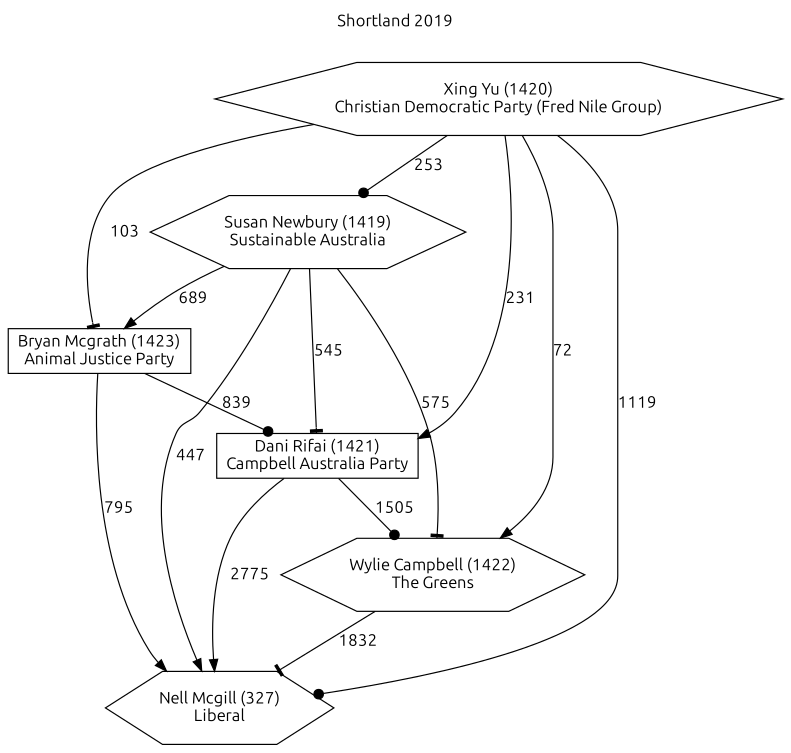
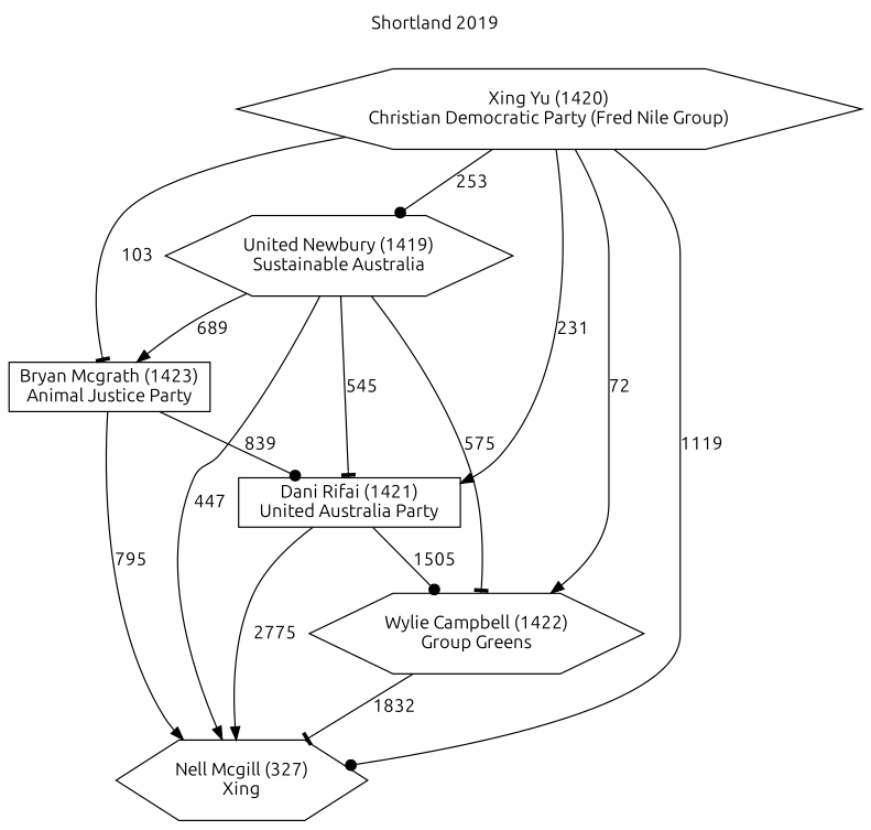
  digraph {
    fontname=Ubuntu
    label="Shortland 2019"
    labelloc=t
    mclimit=10
    node [fontname=Ubuntu shape=hexagon]
    edge [arrowhead=normal fontname=Ubuntu]
-   n1 [label="Nell Mcgill (327)\nLiberal"]
-   n2 [label="Wylie Campbell (1422)\nThe Greens"]
-   n3 [label="Dani Rifai (1421)\nCampbell Australia Party" shape=box]
+   n1 [label="Nell Mcgill (327)\nXing"]
+   n2 [label="Wylie Campbell (1422)\nGroup Greens"]
+   n3 [label="Dani Rifai (1421)\nUnited Australia Party" shape=box]
    n4 [label="Bryan Mcgrath (1423)\nAnimal Justice Party" shape=box]
-   n5 [label="Susan Newbury (1419)\nSustainable Australia"]
+   n5 [label="United Newbury (1419)\nSustainable Australia"]
    n6 [label="Xing Yu (1420)\nChristian Democratic Party (Fred Nile Group)"]
    n2 -> n1 [arrowhead=tee label=1832]
    n3 -> n1 [label=2775]
    n3 -> n2 [arrowhead=dot label=1505]
    n4 -> n1 [label=795]
    n4 -> n3 [arrowhead=dot label=839]
    n5 -> n1 [label=447]
    n5 -> n2 [arrowhead=tee label=575]
    n5 -> n3 [arrowhead=tee label=545]
    n5 -> n4 [label=689]
    n6 -> n1 [arrowhead=dot label=1119]
    n6 -> n2 [label=72]
    n6 -> n3 [label=231]
    n6 -> n4 [arrowhead=tee label=103]
    n6 -> n5 [arrowhead=dot label=253]
  }
